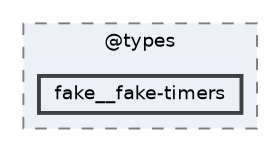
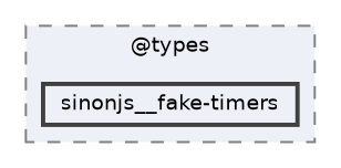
  digraph {
    compound=true
-   n1 [color=grey25 fillcolor="#edf0f7" fontname=Helvetica fontsize=10 height=0.2 label="fake__fake-timers" shape=box style="filled,bold" width=0.4]
+   n1 [color=grey25 fillcolor="#edf0f7" fontname=Helvetica fontsize=10 height=0.2 label="sinonjs__fake-timers" shape=box style="filled,bold" width=0.4]
    subgraph cluster_1 {
      bgcolor="#edf0f7"
      fontname=Helvetica
      fontsize=10
      label="@types"
      pencolor=grey50
      style="filled,dashed"
      n1
    }
  }
